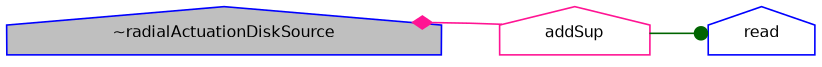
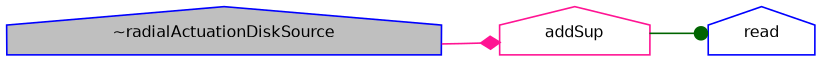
  digraph {
    rankdir=LR
    node [color=blue fontname=Helvetica fontsize=10 shape=house]
    edge [fontname=Helvetica fontsize=10 labelfontname=Helvetica labelfontsize=10 style=solid]
    n1 [fillcolor=grey75 fontcolor=black height=0.2 label="~radialActuationDiskSource" style=filled width=0.4]
    n2 [color=deeppink height=0.2 label=addSup width=0.4]
    n3 [height=0.2 label=read width=0.4]
-   n2 -> n1 [arrowhead=diamond color=deeppink]
+   n1 -> n2 [arrowhead=diamond color=deeppink]
    n2 -> n3 [arrowhead=dot color=darkgreen]
  }
